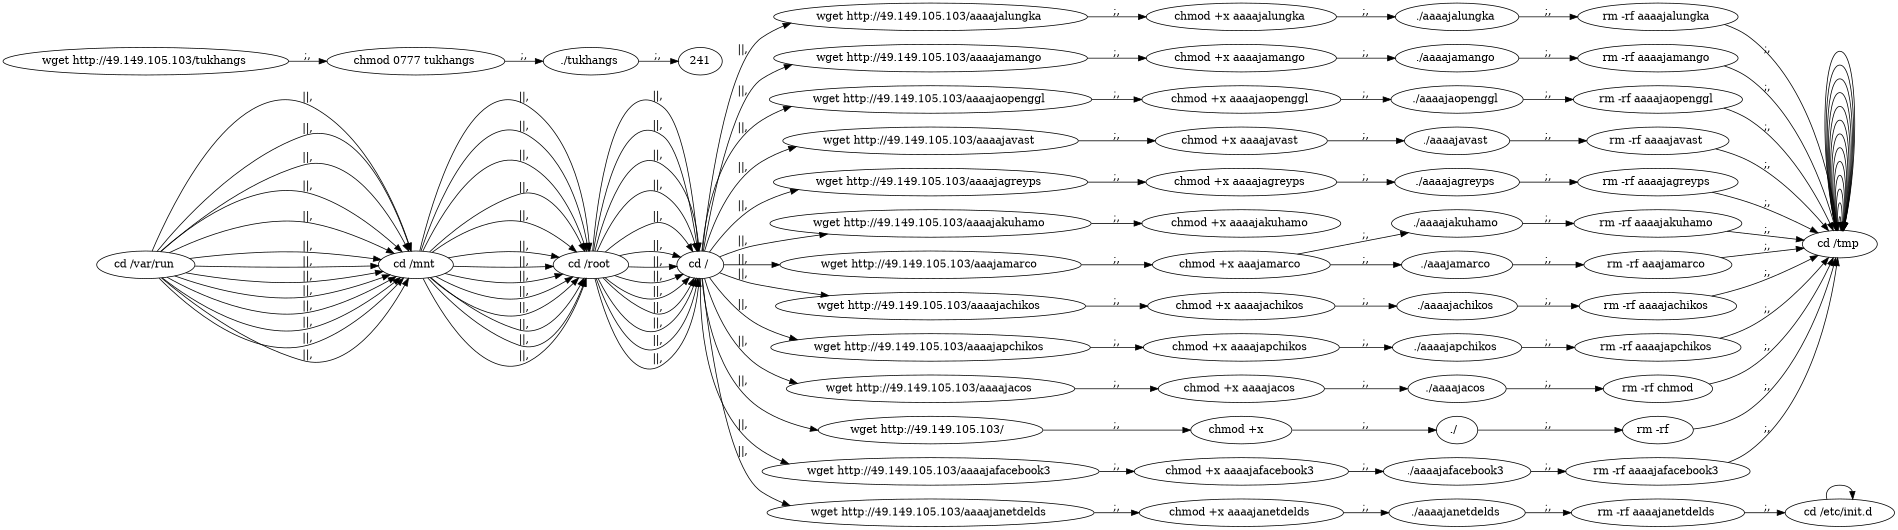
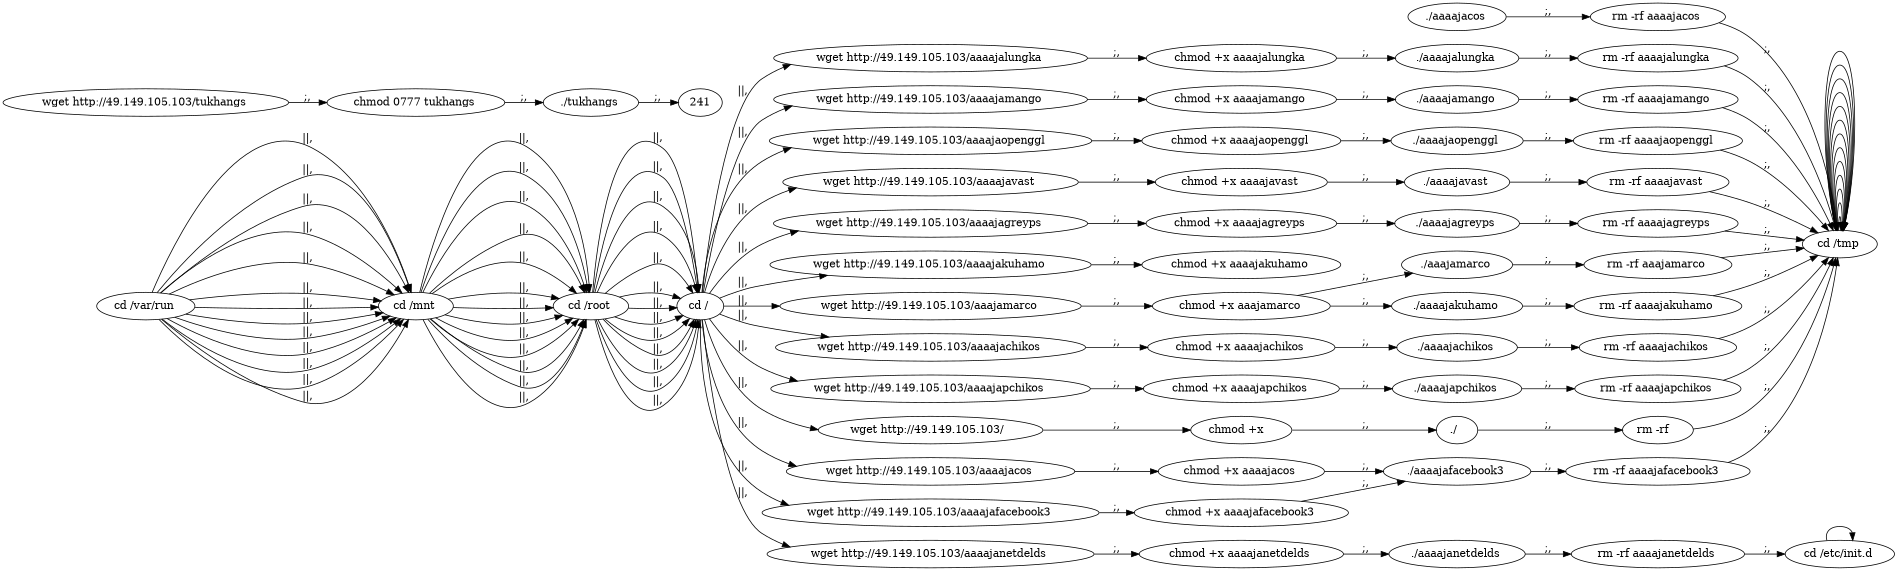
  digraph {
    rankdir=LR
    n1 [label="cd /tmp "]
    n2 [label="cd /var/run "]
    n3 [label="cd /mnt "]
    n4 [label="cd /root "]
    n5 [label="cd / "]
    n6 [label="wget http://49.149.105.103/aaaajalungka "]
    n7 [label="wget http://49.149.105.103/aaaajamango "]
    n8 [label="wget http://49.149.105.103/aaaajaopenggl "]
    n9 [label="wget http://49.149.105.103/aaaajavast "]
    n10 [label="wget http://49.149.105.103/aaaajagreyps "]
    n11 [label="wget http://49.149.105.103/aaaajakuhamo "]
    n12 [label="wget http://49.149.105.103/aaajamarco "]
    n13 [label="wget http://49.149.105.103/aaaajachikos "]
    n14 [label="wget http://49.149.105.103/aaaajapchikos "]
    n15 [label="wget http://49.149.105.103/aaaajacos "]
    n16 [label="wget http://49.149.105.103/  "]
    n17 [label="wget http://49.149.105.103/aaaajafacebook3 "]
    n18 [label="wget http://49.149.105.103/aaaajanetdelds "]
    n19 [label="chmod +x aaaajalungka "]
    n20 [label="chmod +x aaaajamango "]
    n21 [label="chmod +x aaaajaopenggl "]
    n22 [label="chmod +x aaaajavast "]
    n23 [label="chmod +x aaaajagreyps "]
    n24 [label="chmod +x aaaajakuhamo "]
    n25 [label="chmod +x aaajamarco "]
    n26 [label="chmod +x aaaajachikos "]
    n27 [label="chmod +x aaaajapchikos "]
    n28 [label="chmod +x aaaajacos "]
    n29 [label="chmod +x   "]
    n30 [label="chmod +x aaaajafacebook3 "]
    n31 [label="chmod +x aaaajanetdelds "]
    n32 [label="./aaaajalungka "]
    n33 [label="rm -rf aaaajalungka "]
    n34 [label="./aaaajamango "]
    n35 [label="rm -rf aaaajamango "]
    n36 [label="./aaaajaopenggl "]
    n37 [label="rm -rf aaaajaopenggl "]
    n38 [label="./aaaajavast "]
    n39 [label="rm -rf aaaajavast "]
    n40 [label="./aaaajagreyps "]
    n41 [label="rm -rf aaaajagreyps "]
    n42 [label="./aaaajakuhamo "]
    n43 [label="rm -rf aaaajakuhamo "]
    n44 [label="./aaajamarco "]
    n45 [label="rm -rf aaajamarco "]
    n46 [label="./aaaajachikos "]
    n47 [label="rm -rf aaaajachikos "]
    n48 [label="./aaaajapchikos "]
    n49 [label="rm -rf aaaajapchikos "]
    n50 [label="./aaaajacos "]
-   n51 [label="rm -rf chmod"]
+   n51 [label="rm -rf aaaajacos "]
    n52 [label="./  "]
    n53 [label="rm -rf   "]
    n54 [label="./aaaajafacebook3 "]
    n55 [label="rm -rf aaaajafacebook3 "]
    n56 [label="./aaaajanetdelds "]
    n57 [label="rm -rf aaaajanetdelds "]
    n58 [label="cd /etc/init.d "]
    n59 [label="wget http://49.149.105.103/tukhangs "]
    n60 [label="chmod 0777 tukhangs "]
    n61 [label="./tukhangs "]
    241
    n1 -> n1
    n1 -> n1
    n1 -> n1
    n1 -> n1
    n1 -> n1
    n1 -> n1
    n1 -> n1
    n1 -> n1
    n1 -> n1
    n1 -> n1
    n1 -> n1
    n1 -> n1
    n1 -> n1
    n2 -> n3 [label="||,"]
    n2 -> n3 [label="||,"]
    n2 -> n3 [label="||,"]
    n2 -> n3 [label="||,"]
    n2 -> n3 [label="||,"]
    n2 -> n3 [label="||,"]
    n2 -> n3 [label="||,"]
    n2 -> n3 [label="||,"]
    n2 -> n3 [label="||,"]
    n2 -> n3 [label="||,"]
    n2 -> n3 [label="||,"]
    n2 -> n3 [label="||,"]
    n2 -> n3 [label="||,"]
    n3 -> n4 [label="||,"]
    n3 -> n4 [label="||,"]
    n3 -> n4 [label="||,"]
    n3 -> n4 [label="||,"]
    n3 -> n4 [label="||,"]
    n3 -> n4 [label="||,"]
    n3 -> n4 [label="||,"]
    n3 -> n4 [label="||,"]
    n3 -> n4 [label="||,"]
    n3 -> n4 [label="||,"]
    n3 -> n4 [label="||,"]
    n3 -> n4 [label="||,"]
    n3 -> n4 [label="||,"]
    n4 -> n5 [label="||,"]
    n4 -> n5 [label="||,"]
    n4 -> n5 [label="||,"]
    n4 -> n5 [label="||,"]
    n4 -> n5 [label="||,"]
    n4 -> n5 [label="||,"]
    n4 -> n5 [label="||,"]
    n4 -> n5 [label="||,"]
    n4 -> n5 [label="||,"]
    n4 -> n5 [label="||,"]
    n4 -> n5 [label="||,"]
    n4 -> n5 [label="||,"]
    n4 -> n5 [label="||,"]
    n5 -> n6 [label="||,"]
    n5 -> n7 [label="||,"]
    n5 -> n8 [label="||,"]
    n5 -> n9 [label="||,"]
    n5 -> n10 [label="||,"]
    n5 -> n11 [label="||,"]
    n5 -> n12 [label="||,"]
    n5 -> n13 [label="||,"]
    n5 -> n14 [label="||,"]
    n5 -> n15 [label="||,"]
    n5 -> n16 [label="||,"]
    n5 -> n17 [label="||,"]
    n5 -> n18 [label="||,"]
    n6 -> n19 [label=";,"]
    n7 -> n20 [label=";,"]
    n8 -> n21 [label=";,"]
    n9 -> n22 [label=";,"]
    n10 -> n23 [label=";,"]
    n11 -> n24 [label=";,"]
    n12 -> n25 [label=";,"]
    n13 -> n26 [label=";,"]
    n14 -> n27 [label=";,"]
    n15 -> n28 [label=";,"]
    n16 -> n29 [label=";,"]
    n17 -> n30 [label=";,"]
    n18 -> n31 [label=";,"]
    n19 -> n32 [label=";,"]
    n20 -> n34 [label=";,"]
    n21 -> n36 [label=";,"]
    n22 -> n38 [label=";,"]
    n23 -> n40 [label=";,"]
    n25 -> n42 [label=";,"]
    n25 -> n44 [label=";,"]
    n26 -> n46 [label=";,"]
    n27 -> n48 [label=";,"]
-   n28 -> n50 [label=";,"]
+   n28 -> n54 [label=";,"]
    n29 -> n52 [label=";,"]
    n30 -> n54 [label=";,"]
    n31 -> n56 [label=";,"]
    n32 -> n33 [label=";,"]
    n33 -> n1 [label=";,"]
    n34 -> n35 [label=";,"]
    n35 -> n1 [label=";,"]
    n36 -> n37 [label=";,"]
    n37 -> n1 [label=";,"]
    n38 -> n39 [label=";,"]
    n39 -> n1 [label=";,"]
    n40 -> n41 [label=";,"]
    n41 -> n1 [label=";,"]
    n42 -> n43 [label=";,"]
    n43 -> n1 [label=";,"]
    n44 -> n45 [label=";,"]
    n45 -> n1 [label=";,"]
    n46 -> n47 [label=";,"]
    n47 -> n1 [label=";,"]
    n48 -> n49 [label=";,"]
    n49 -> n1 [label=";,"]
    n50 -> n51 [label=";,"]
    n51 -> n1 [label=";,"]
    n52 -> n53 [label=";,"]
    n53 -> n1 [label=";,"]
    n54 -> n55 [label=";,"]
    n55 -> n1 [label=";,"]
    n56 -> n57 [label=";,"]
    n57 -> n58 [label=";,"]
    n58 -> n58
    n59 -> n60 [label=";,"]
    n60 -> n61 [label=";,"]
    n61 -> 241 [label=";,"]
  }
